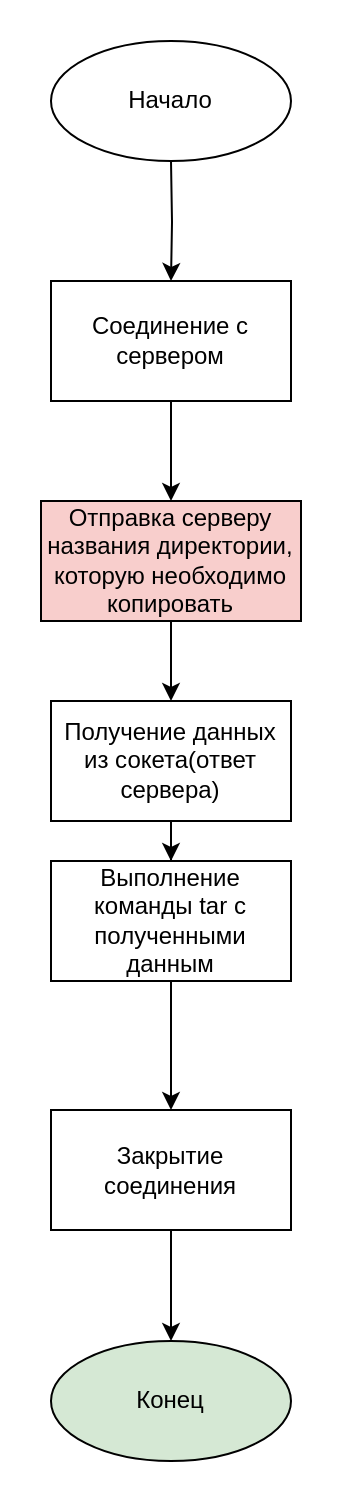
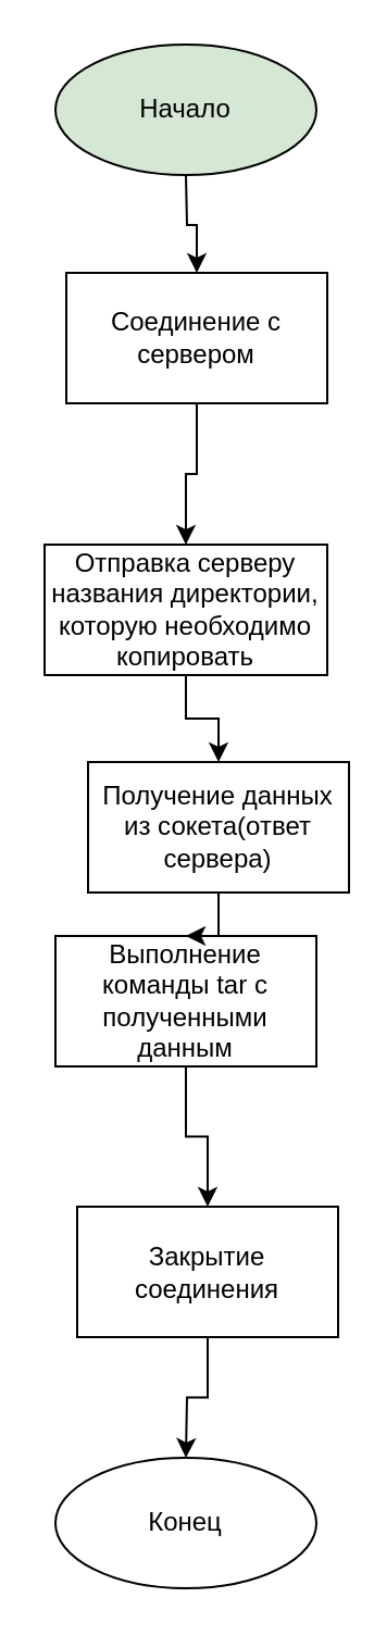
  <mxCell id="0" />
  <mxCell id="1" parent="0" />
  <mxCell id="2" style="edgeStyle=orthogonalEdgeStyle;rounded=0;orthogonalLoop=1;jettySize=auto;html=1;entryX=0.5;entryY=0;entryDx=0;entryDy=0;" parent="1" target="4" edge="1"><mxGeometry relative="1" as="geometry"><mxPoint x="85" y="80" as="sourcePoint" /></mxGeometry></mxCell>
  <mxCell id="3" value="" style="edgeStyle=orthogonalEdgeStyle;rounded=0;orthogonalLoop=1;jettySize=auto;html=1;" parent="1" source="4" target="6" edge="1"><mxGeometry relative="1" as="geometry" /></mxCell>
- <mxCell id="4" value="Соединение с сервером" style="rounded=0;whiteSpace=wrap;html=1;" parent="1" vertex="1"><mxGeometry x="25" y="140" width="120" height="60" as="geometry" /></mxCell>
+ <mxCell id="4" value="Соединение с сервером" style="rounded=0;whiteSpace=wrap;html=1;" parent="1" vertex="1"><mxGeometry x="30" y="125" width="120" height="60" as="geometry" /></mxCell>
  <mxCell id="5" style="edgeStyle=orthogonalEdgeStyle;rounded=0;orthogonalLoop=1;jettySize=auto;html=1;" edge="1" parent="1" source="6" target="14"><mxGeometry relative="1" as="geometry" /></mxCell>
- <mxCell id="6" value="Отправка серверу названия директории, которую необходимо копировать" style="rounded=0;whiteSpace=wrap;html=1;fillColor=#f8cecc;" parent="1" vertex="1"><mxGeometry x="20" y="250" width="130" height="60" as="geometry" /></mxCell>
+ <mxCell id="6" value="Отправка серверу названия директории, которую необходимо копировать" style="rounded=0;whiteSpace=wrap;html=1;" parent="1" vertex="1"><mxGeometry x="20" y="250" width="130" height="60" as="geometry" /></mxCell>
  <mxCell id="7" value="" style="edgeStyle=orthogonalEdgeStyle;rounded=0;orthogonalLoop=1;jettySize=auto;html=1;" parent="1" source="8" target="10" edge="1"><mxGeometry relative="1" as="geometry" /></mxCell>
  <mxCell id="8" value="Выполнение команды tar с полученными данным" style="rounded=0;whiteSpace=wrap;html=1;" parent="1" vertex="1"><mxGeometry x="25" y="430" width="120" height="60" as="geometry" /></mxCell>
  <mxCell id="9" value="" style="edgeStyle=orthogonalEdgeStyle;rounded=0;orthogonalLoop=1;jettySize=auto;html=1;" parent="1" source="10" edge="1"><mxGeometry relative="1" as="geometry"><mxPoint x="85" y="670" as="targetPoint" /></mxGeometry></mxCell>
- <mxCell id="10" value="Закрытие соединения" style="rounded=0;whiteSpace=wrap;html=1;" parent="1" vertex="1"><mxGeometry x="25" y="554.5" width="120" height="60" as="geometry" /></mxCell>
- <mxCell id="11" value="Конец" style="ellipse;whiteSpace=wrap;html=1;rounded=0;fillColor=#d5e8d4;" parent="1" vertex="1"><mxGeometry x="25" y="670" width="120" height="60" as="geometry" /></mxCell>
- <mxCell id="12" value="Начало" style="ellipse;whiteSpace=wrap;html=1;rounded=0;" parent="1" vertex="1"><mxGeometry x="25" y="20" width="120" height="60" as="geometry" /></mxCell>
+ <mxCell id="10" value="Закрытие соединения" style="rounded=0;whiteSpace=wrap;html=1;" parent="1" vertex="1"><mxGeometry x="35" y="554.5" width="120" height="60" as="geometry" /></mxCell>
+ <mxCell id="11" value="Конец" style="ellipse;whiteSpace=wrap;html=1;rounded=0;" parent="1" vertex="1"><mxGeometry x="25" y="670" width="120" height="60" as="geometry" /></mxCell>
+ <mxCell id="12" value="Начало" style="ellipse;whiteSpace=wrap;html=1;rounded=0;fillColor=#d5e8d4;" parent="1" vertex="1"><mxGeometry x="25" y="20" width="120" height="60" as="geometry" /></mxCell>
  <mxCell id="13" value="" style="edgeStyle=orthogonalEdgeStyle;rounded=0;orthogonalLoop=1;jettySize=auto;html=1;" edge="1" parent="1" source="14" target="8"><mxGeometry relative="1" as="geometry" /></mxCell>
- <mxCell id="14" value="Получение данных из сокета(ответ сервера)" style="rounded=0;whiteSpace=wrap;html=1;" vertex="1" parent="1"><mxGeometry x="25" y="350" width="120" height="60" as="geometry" /></mxCell>
+ <mxCell id="14" value="Получение данных из сокета(ответ сервера)" style="rounded=0;whiteSpace=wrap;html=1;" vertex="1" parent="1"><mxGeometry x="40" y="350" width="120" height="60" as="geometry" /></mxCell>
